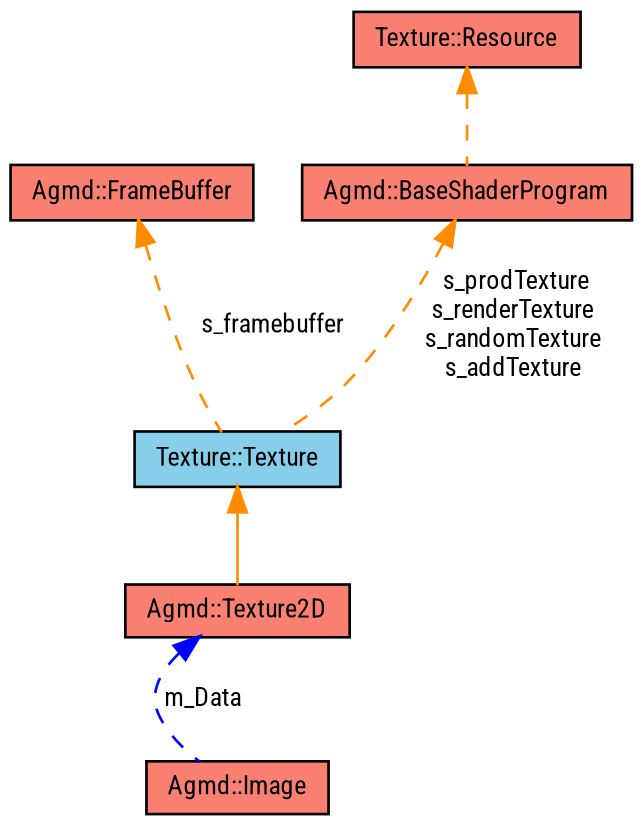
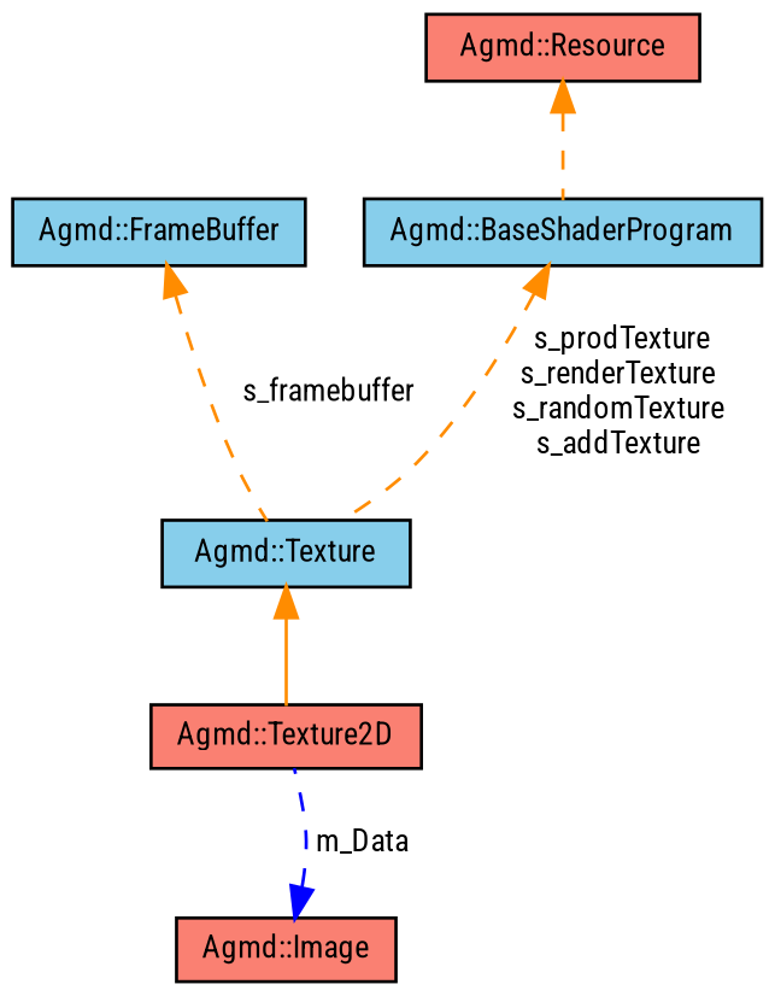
  digraph {
    fontname="Roboto Condensed"
    node [color=black fillcolor=salmon fontname="Roboto Condensed" fontsize=10 shape=record style=filled]
    edge [color=darkorange dir=back fontname="Roboto Condensed" fontsize=10 labelfontname=Helvetica labelfontsize=10 style=dashed]
    n1 [fontcolor=black height=0.2 label="Agmd::Texture2D" width=0.4]
-   n2 [fillcolor=skyblue height=0.2 label="Texture::Texture" width=0.4]
-   n3 [height=0.2 label="Agmd::FrameBuffer" width=0.4]
-   n4 [height=0.2 label="Agmd::BaseShaderProgram" width=0.4]
-   n5 [height=0.2 label="Texture::Resource" width=0.4]
+   n2 [fillcolor=skyblue height=0.2 label="Agmd::Texture" width=0.4]
+   n3 [fillcolor=skyblue height=0.2 label="Agmd::FrameBuffer" width=0.4]
+   n4 [fillcolor=skyblue height=0.2 label="Agmd::BaseShaderProgram" width=0.4]
+   n5 [height=0.2 label="Agmd::Resource" width=0.4]
    n6 [height=0.2 label="Agmd::Image" width=0.4]
    n2 -> n1 [style=solid]
    n3 -> n2 [label=" s_framebuffer"]
    n4 -> n2 [label=" s_prodTexture\ns_renderTexture\ns_randomTexture\ns_addTexture"]
    n5 -> n4
-   n1 -> n6 [color=blue label=" m_Data"]
+   n6 -> n1 [color=blue label=" m_Data"]
  }
